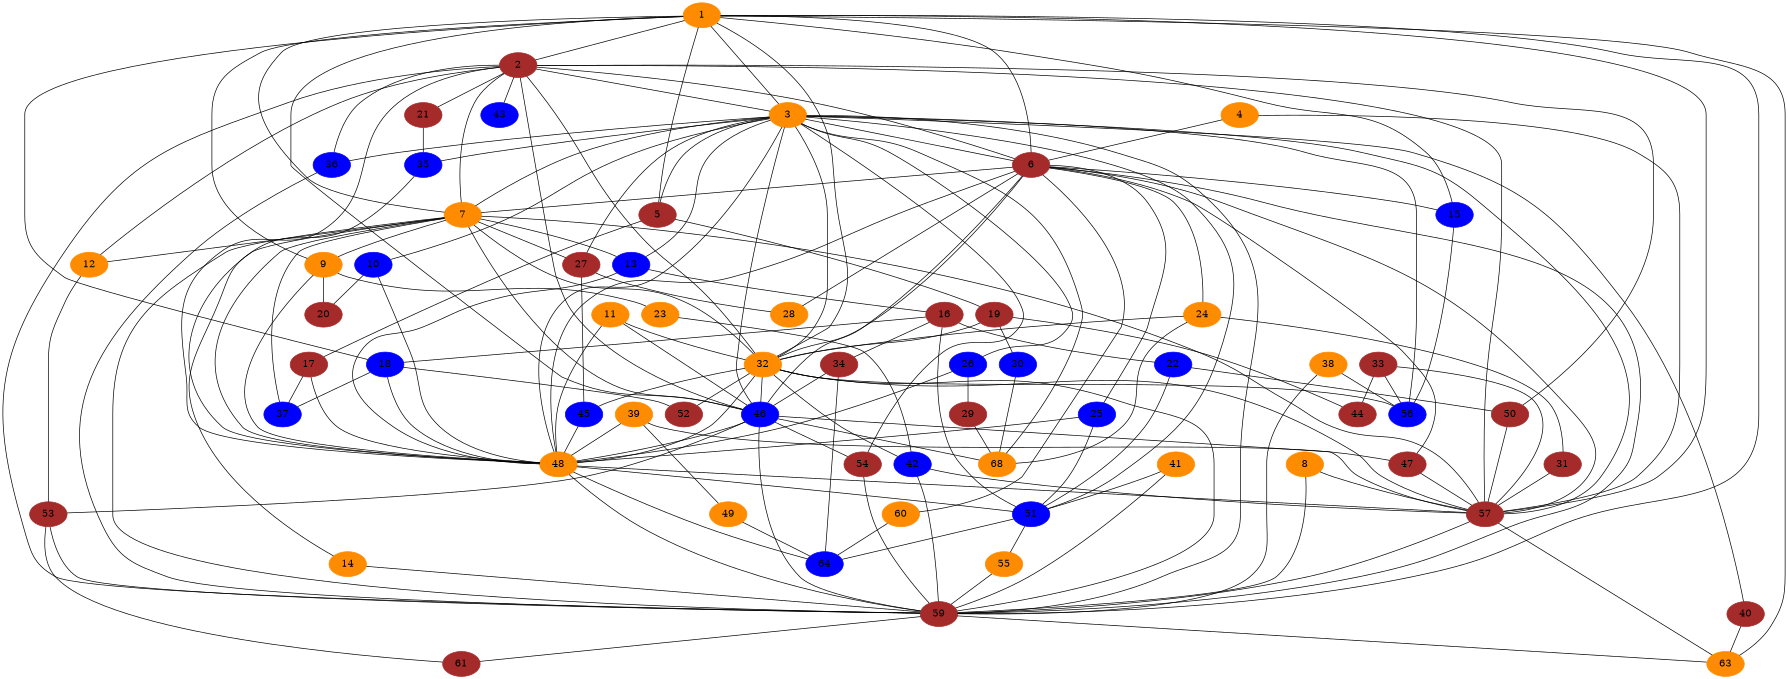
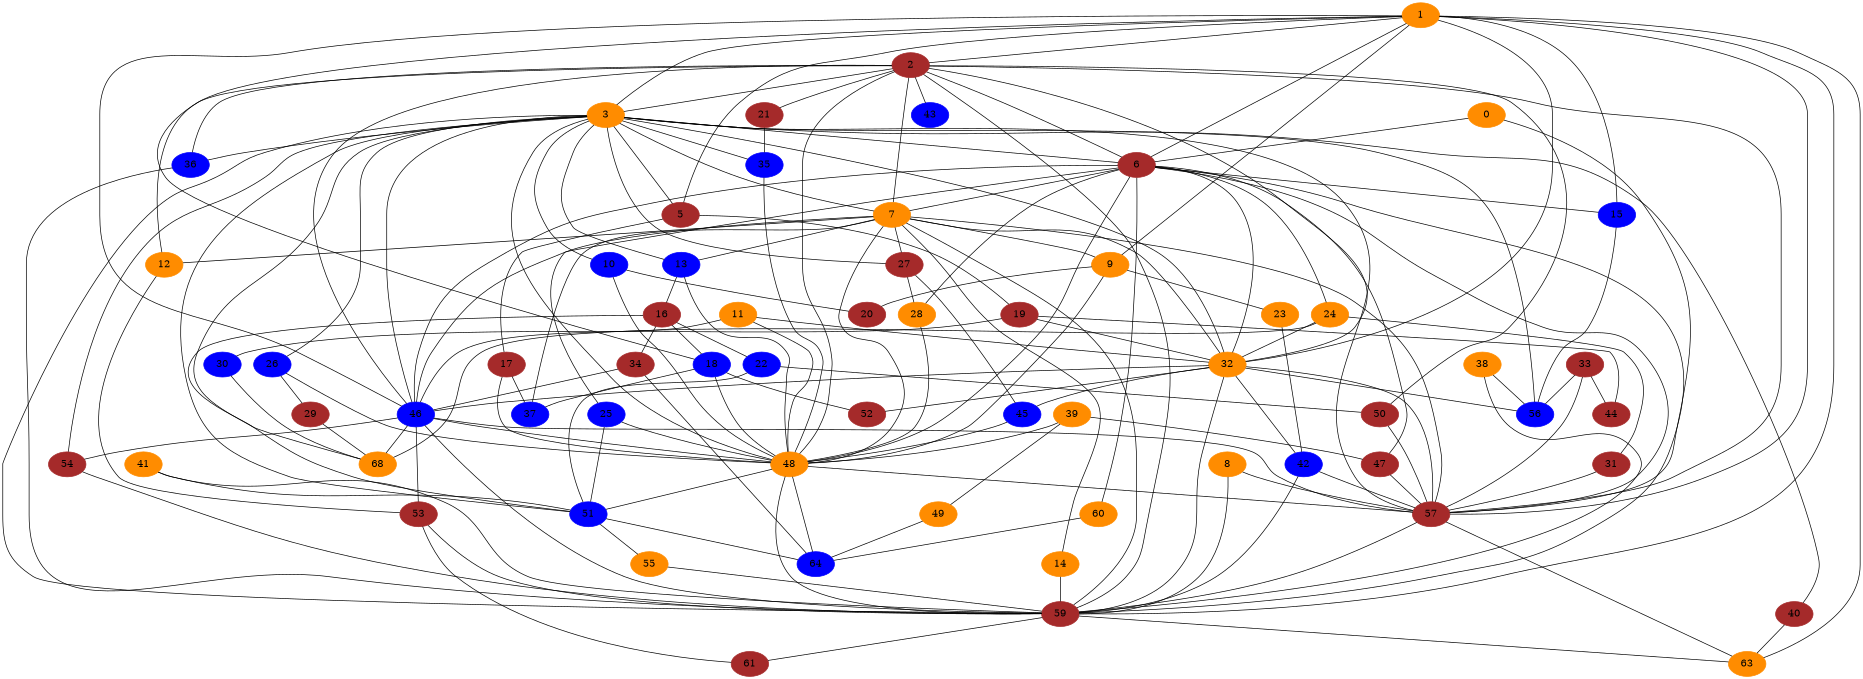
  graph {
    node [color=brown style=filled]
    edge [weight=1.0]
    2
    1 [color=darkorange]
    3 [color=darkorange]
    5
    6
    7 [color=darkorange]
    15 [color=blue]
    18 [color=blue]
    32 [color=darkorange]
    46 [color=blue]
    57
    59
    63 [color=darkorange]
    9 [color=darkorange]
    48 [color=darkorange]
    12 [color=darkorange]
    21
    36 [color=blue]
    43 [color=blue]
    50
    10 [color=blue]
    13 [color=blue]
    26 [color=blue]
    27
    35 [color=blue]
    40
    51 [color=blue]
    54
    56 [color=blue]
    n30 [color=darkorange label=68]
    17
    19
    24 [color=darkorange]
    25 [color=blue]
    28 [color=darkorange]
    47
    60 [color=darkorange]
    14 [color=darkorange]
    37 [color=blue]
    52
    42 [color=blue]
    45 [color=blue]
    53
    64 [color=blue]
    61
    20
    16
    29
    55 [color=darkorange]
-   4 [color=darkorange]
+   4 [color=darkorange label=0]
    30 [color=blue]
    44
    31
    23 [color=darkorange]
    8 [color=darkorange]
    11 [color=darkorange]
    22 [color=blue]
    34
    33
    38 [color=darkorange]
    39 [color=darkorange]
    49 [color=darkorange]
    41 [color=darkorange]
    2 -- 3
    2 -- 6
    2 -- 7
    2 -- 32
    2 -- 46
    2 -- 57
    2 -- 59
    2 -- 48
    2 -- 12
    2 -- 21
    2 -- 36
    2 -- 43
    2 -- 50
    1 -- 2
    1 -- 3
    1 -- 5
    1 -- 6
-   1 -- 7
    1 -- 15
    1 -- 18
    1 -- 32
    1 -- 46
    1 -- 57
    1 -- 59
    1 -- 63
    1 -- 9 [weight=2.0]
    3 -- 5
    3 -- 6
    3 -- 7
    3 -- 32
    3 -- 46
    3 -- 57 [weight=2.0]
    3 -- 59
    3 -- 48
    3 -- 36
    3 -- 10
    3 -- 13
    3 -- 26
    3 -- 27
    3 -- 35
    3 -- 40
    3 -- 51
    3 -- 54
    3 -- 56
    3 -- n30
    5 -- 17
    5 -- 19
    6 -- 7
    6 -- 15
    6 -- 32
    6 -- 46 [weight=2.0]
    6 -- 57
    6 -- 59
    6 -- 48 [weight=2.0]
    6 -- 24
    6 -- 25
    6 -- 28
    6 -- 47
    6 -- 60
    7 -- 32
    7 -- 46 [weight=2.0]
    7 -- 57
    7 -- 59
    7 -- 9
    7 -- 48
    7 -- 12
    7 -- 13
    7 -- 27
    7 -- 14
    7 -- 37
    15 -- 56
    18 -- 48
    18 -- 37
    18 -- 52
    32 -- 46
    32 -- 57
    32 -- 59
-   32 -- 48 [weight=2.0]
+   28 -- 48 [weight=2.0]
    32 -- 56
    32 -- 52
    32 -- 42
    32 -- 45
    46 -- 57
    46 -- 59
    46 -- 48
    46 -- 54
    46 -- n30 [weight=2.0]
    46 -- 53
    57 -- 59
    57 -- 63
    59 -- 63
    59 -- 61
    9 -- 48
    9 -- 20
    9 -- 23
    48 -- 57
    48 -- 59 [weight=2.0]
    48 -- 51
    48 -- 64
    12 -- 53
    21 -- 35
    36 -- 59
    50 -- 57
    10 -- 48
    10 -- 20
    13 -- 48
    13 -- 16
    26 -- 48
    26 -- 29
    27 -- 28
    27 -- 45
    35 -- 48
    40 -- 63
    51 -- 64
    51 -- 55
    54 -- 59
    17 -- 48
    17 -- 37
    19 -- 32
    19 -- 30
    19 -- 44
    24 -- 32
    24 -- n30
    24 -- 31
    25 -- 48
    25 -- 51
    47 -- 57
    60 -- 64
    14 -- 59
    42 -- 57
    42 -- 59
    45 -- 48
    53 -- 59
    53 -- 61
    16 -- 18
    16 -- 51
    16 -- 22
    16 -- 34
    29 -- n30
    55 -- 59
    4 -- 6
    4 -- 57
    30 -- n30
    31 -- 57
    23 -- 42
    8 -- 57
    8 -- 59
    11 -- 32
    11 -- 46
    11 -- 48
    22 -- 50
    22 -- 51
    34 -- 46
    34 -- 64
    33 -- 57
    33 -- 56
    33 -- 44
    38 -- 59
    38 -- 56
    39 -- 48
    39 -- 47
    39 -- 49
    49 -- 64
    41 -- 59
    41 -- 51
  }
